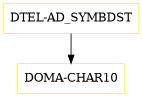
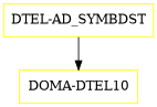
  digraph {
    node [color=yellow shape=box]
    "DTEL-AD_SYMBDST"
-   "DOMA-CHAR10"
+   "DOMA-CHAR10" [label="DOMA-DTEL10"]
    "DTEL-AD_SYMBDST" -> "DOMA-CHAR10"
  }
